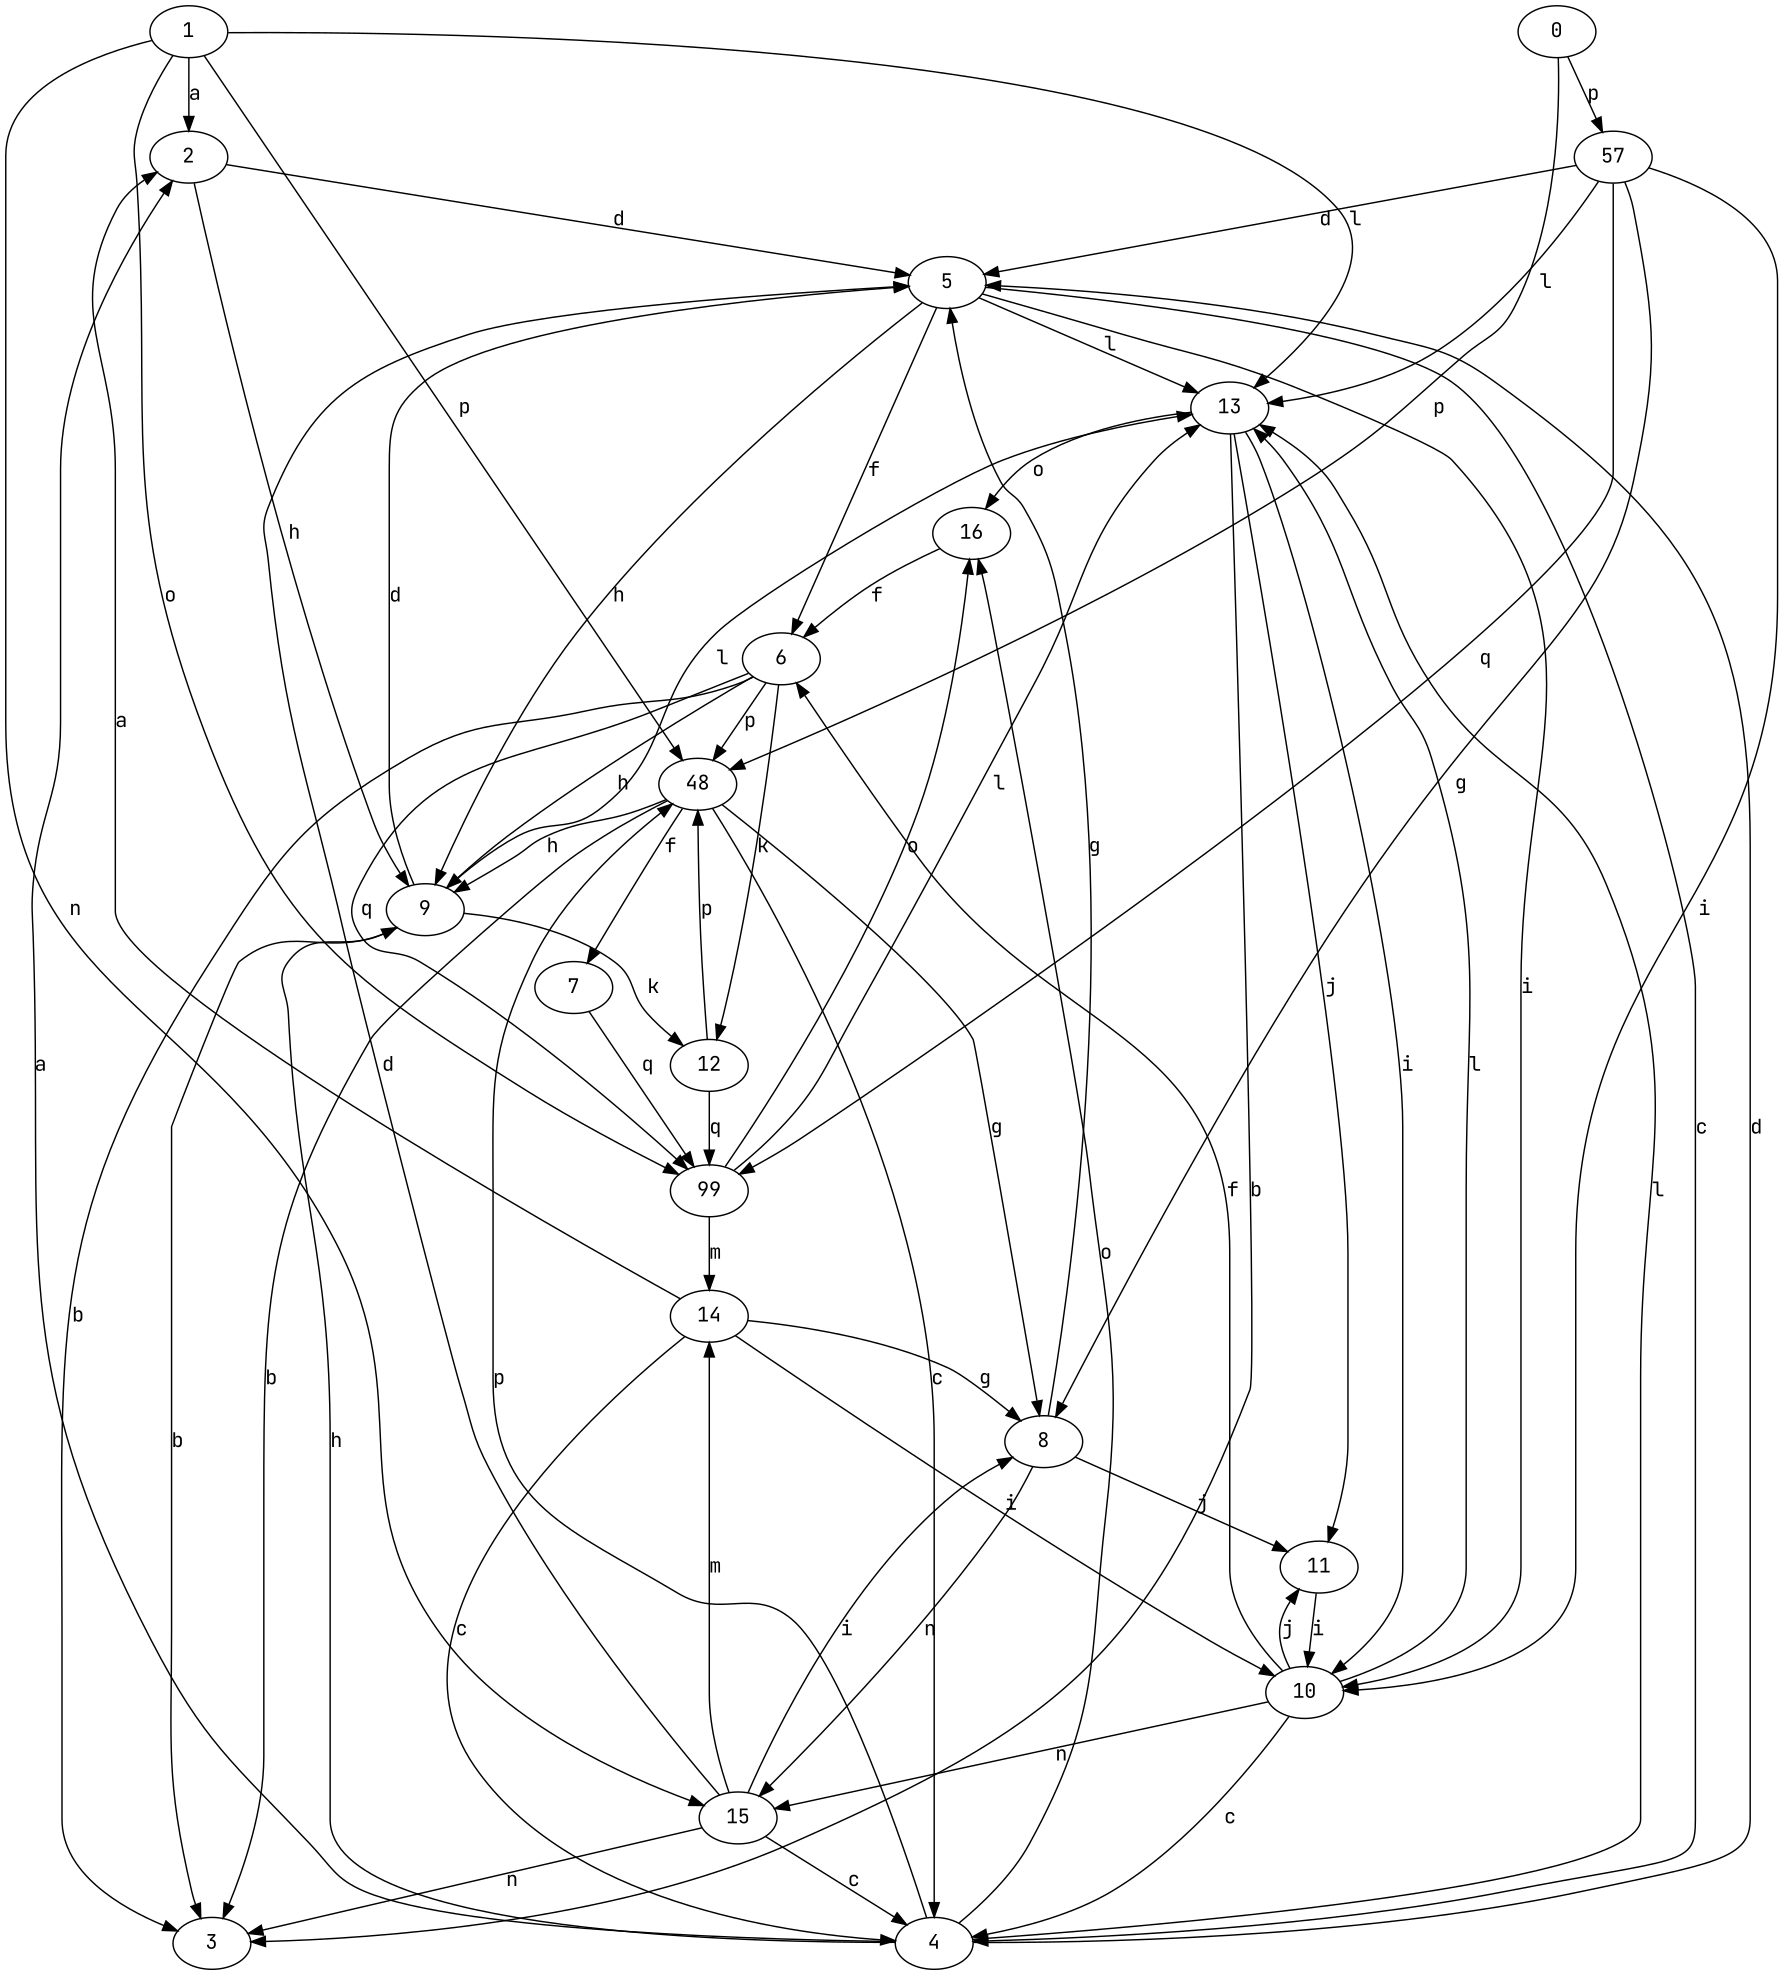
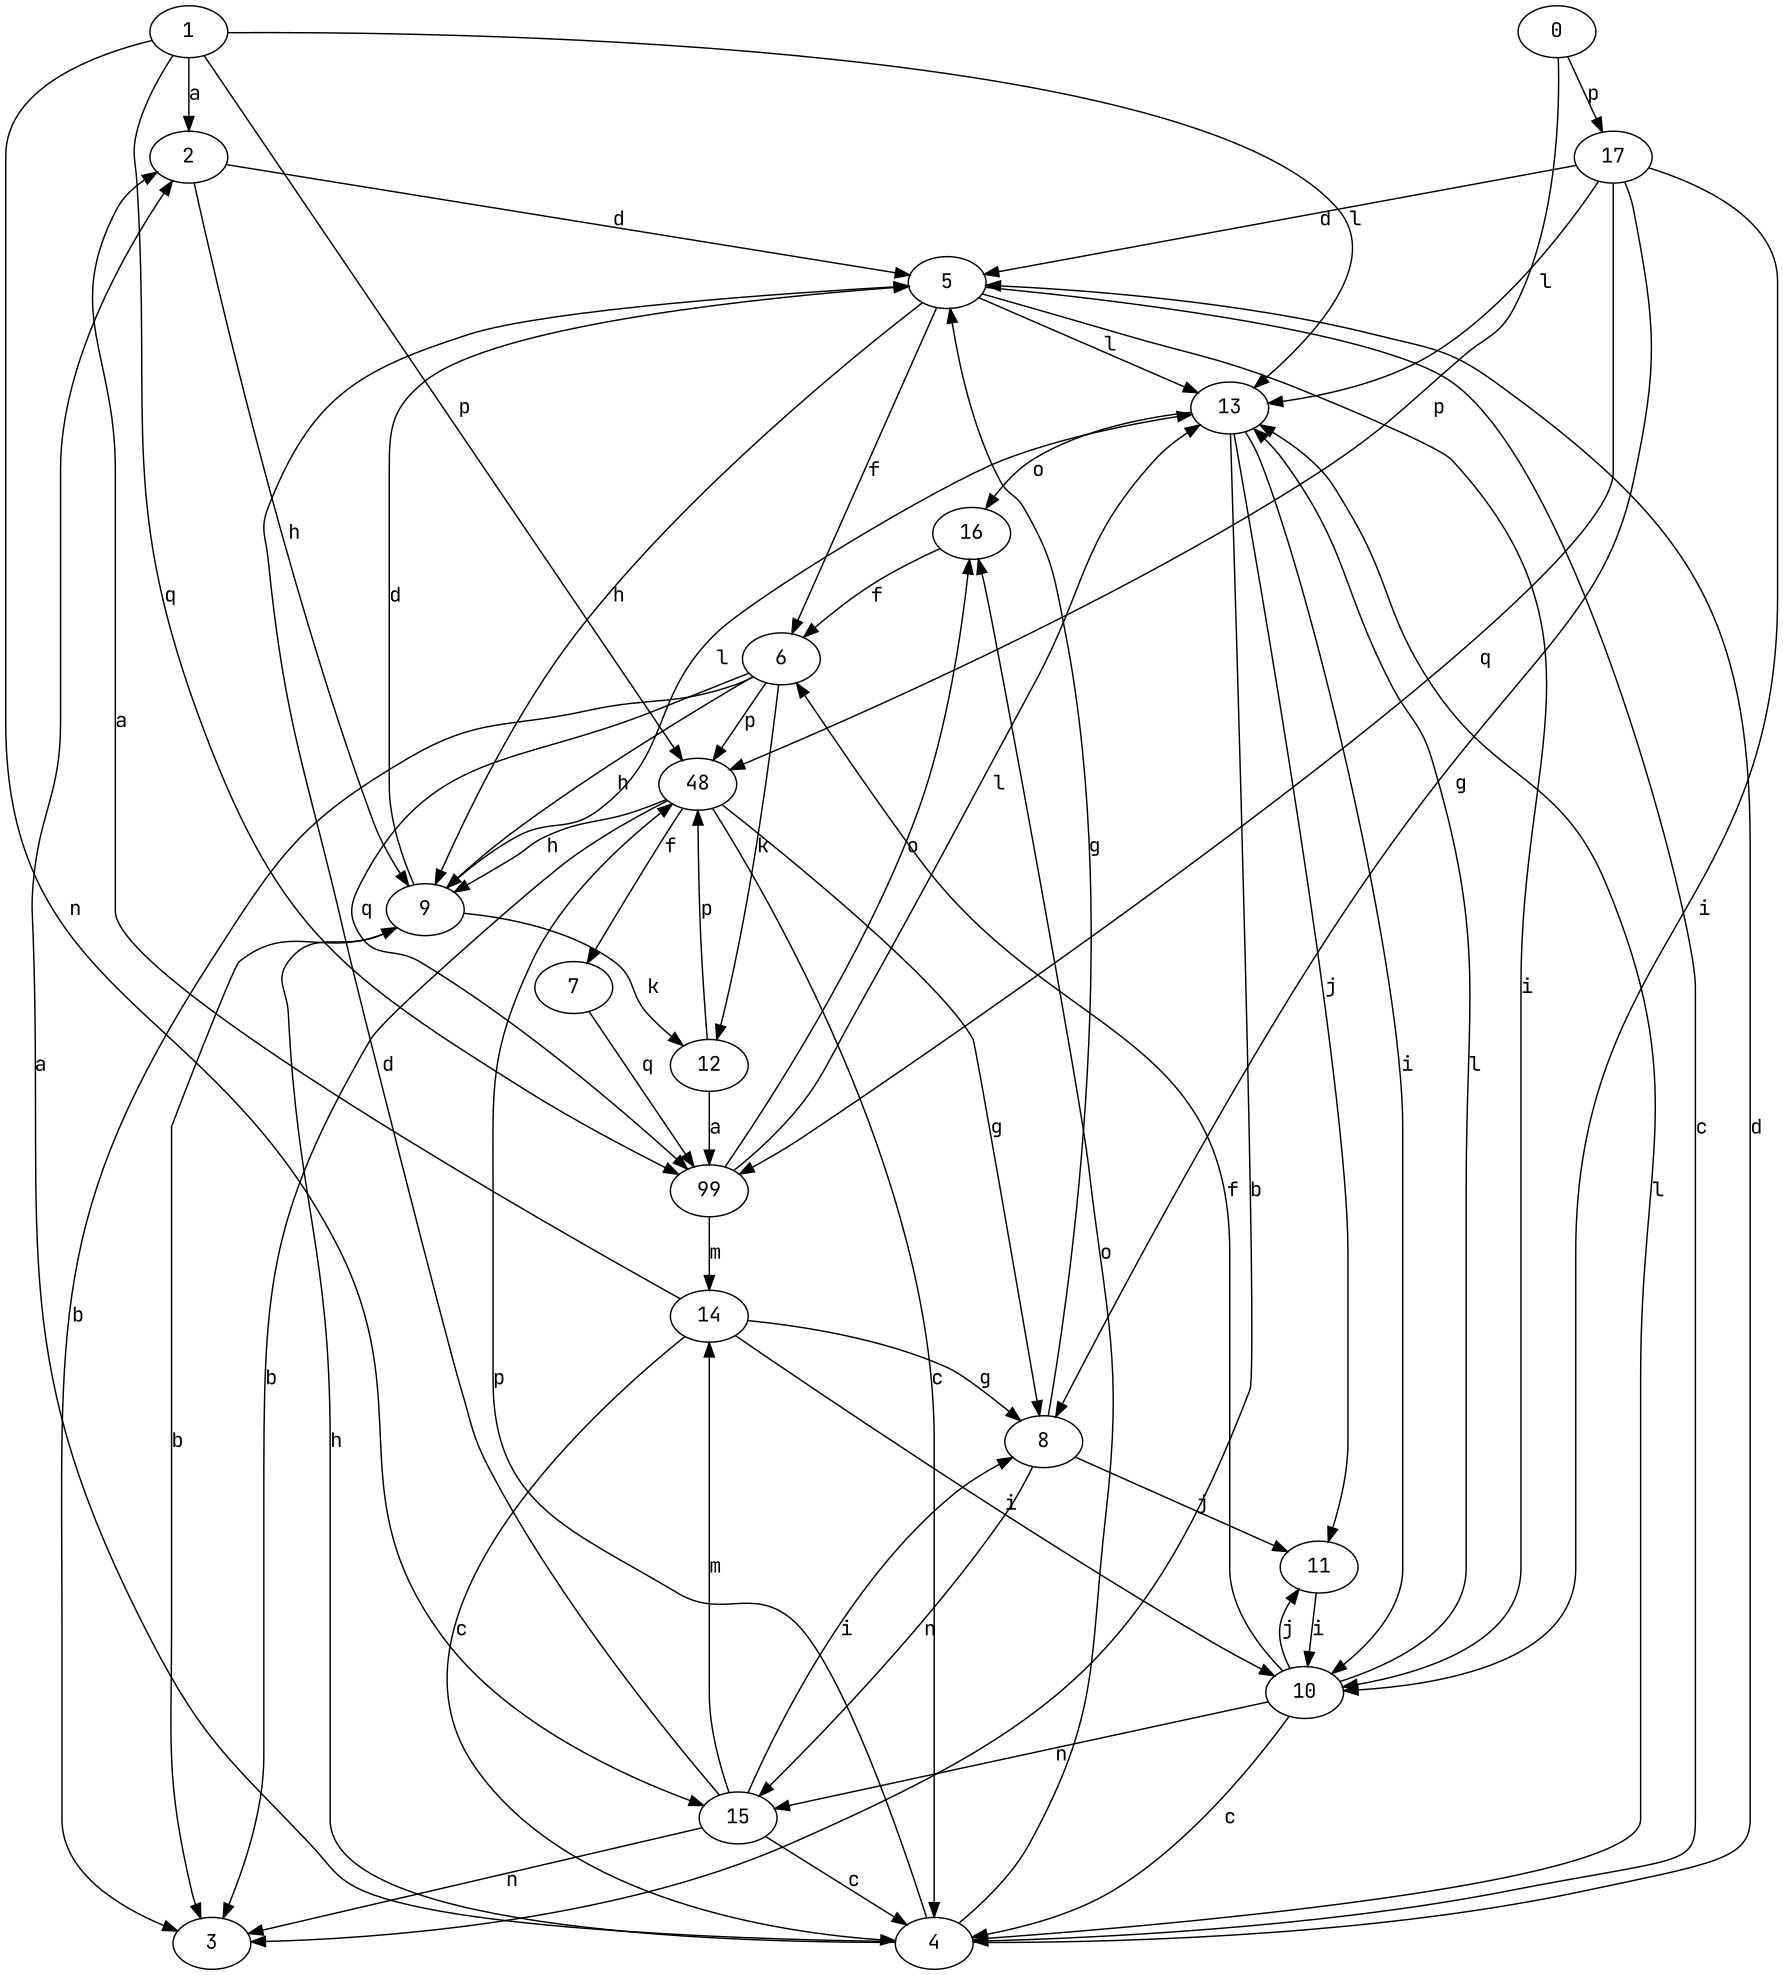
  strict digraph {
    fontname="JetBrains Mono"
    node [fontname="JetBrains Mono"]
    edge [fontname="JetBrains Mono"]
    1
    2
    13
    15
    n5 [label=48]
    n6 [label=99]
    5
    9
    3
    16
    10
    11
    4
    8
    14
    7
    6
    12
    0
-   17 [label=57]
+   17
    1 -> 2 [label=a]
    1 -> 13 [label=l]
    1 -> 15 [label=n]
    1 -> n5 [label=p]
-   1 -> n6 [label=o]
+   1 -> n6 [label=q]
    2 -> 5 [label=d]
    2 -> 9 [label=h]
    13 -> 3 [label=b]
    13 -> 16 [label=o]
    13 -> 10 [label=i]
    13 -> 11 [label=j]
    15 -> 5 [label=d]
    15 -> 3 [label=n]
    15 -> 4 [label=c]
    15 -> 8 [label=i]
    15 -> 14 [label=m]
    n5 -> 9 [label=h]
    n5 -> 3 [label=b]
    n5 -> 4 [label=c]
    n5 -> 8 [label=g]
    n5 -> 7 [label=f]
    n6 -> 13 [label=l]
    n6 -> 16 [label=o]
    n6 -> 14 [label=m]
    5 -> 13 [label=l]
    5 -> 9 [label=h]
    5 -> 10 [label=i]
    5 -> 4 [label=c]
    5 -> 6 [label=f]
    9 -> 13 [label=l]
    9 -> 5 [label=d]
    9 -> 3 [label=b]
    9 -> 12 [label=k]
    16 -> 6 [label=f]
    10 -> 13 [label=l]
    10 -> 15 [label=n]
    10 -> 11 [label=j]
    10 -> 4 [label=c]
    10 -> 6 [label=f]
    11 -> 10 [label=i]
    4 -> 2 [label=a]
    4 -> 13 [label=l]
    4 -> n5 [label=p]
    4 -> 5 [label=d]
    4 -> 9 [label=h]
    4 -> 16 [label=o]
    8 -> 15 [label=n]
    8 -> 5 [label=g]
    8 -> 11 [label=j]
    14 -> 2 [label=a]
    14 -> 10 [label=i]
    14 -> 4 [label=c]
    14 -> 8 [label=g]
    7 -> n6 [label=q]
    6 -> n5 [label=p]
    6 -> n6 [label=q]
    6 -> 9 [label=h]
    6 -> 3 [label=b]
    6 -> 12 [label=k]
    12 -> n5 [label=p]
-   12 -> n6 [label=q]
+   12 -> n6 [label=a]
    0 -> n5 [label=p]
    0 -> 17 [label=p]
    17 -> 13 [label=l]
    17 -> n6 [label=q]
    17 -> 5 [label=d]
    17 -> 10 [label=i]
    17 -> 8 [label=g]
  }
